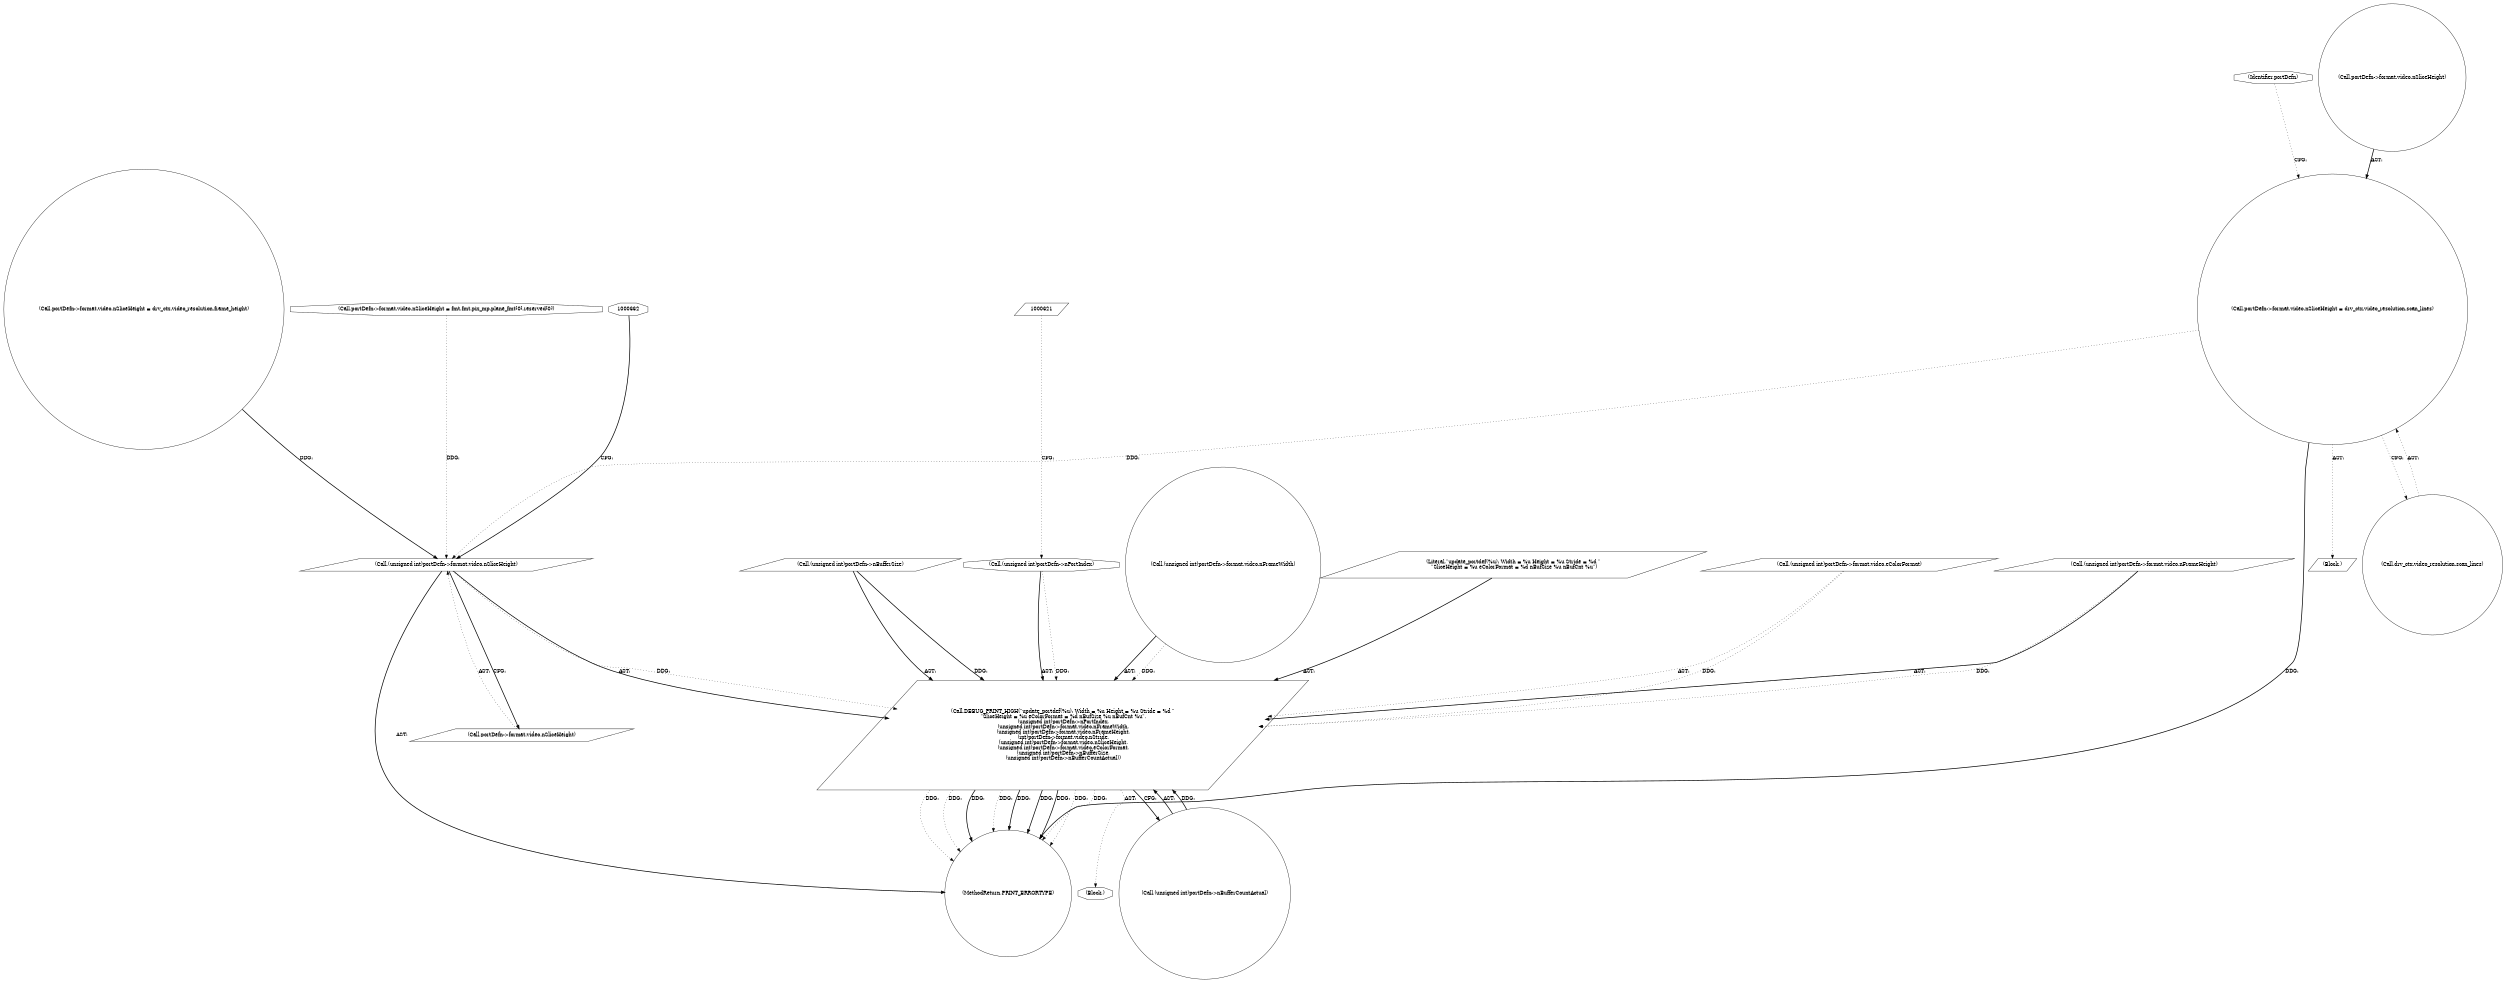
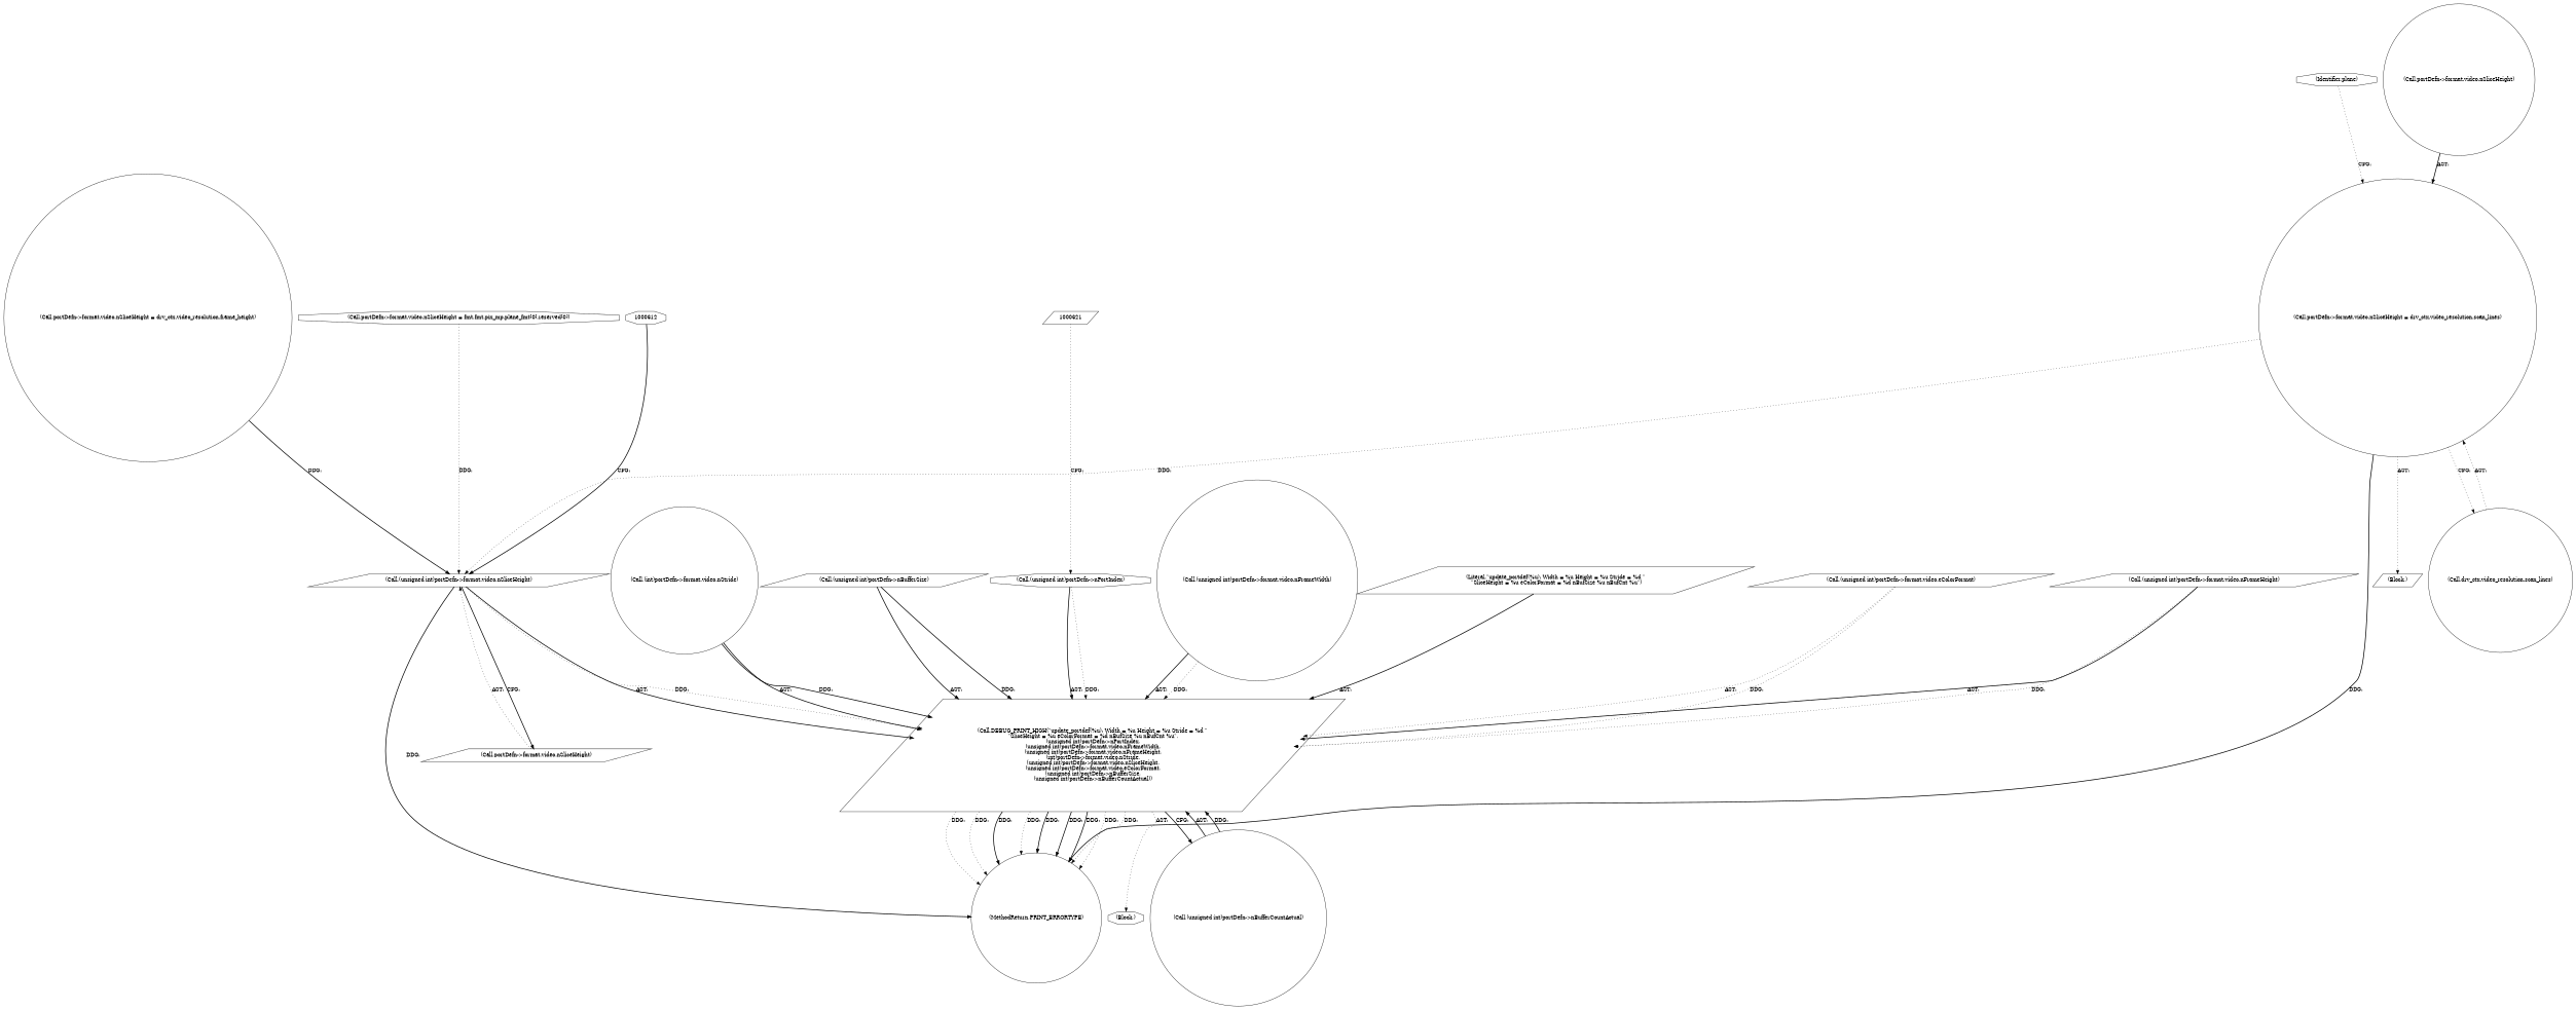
  digraph {
    node [shape=parallelogram]
    edge [style=bold]
    n1 [label="(Call,portDefn->format.video.nSliceHeight = drv_ctx.video_resolution.scan_lines)" shape=circle]
    n2 [label="(Call,(unsigned int)portDefn->format.video.nSliceHeight)"]
    n3 [label="(Call,drv_ctx.video_resolution.scan_lines)" shape=circle]
    n4 [label="(MethodReturn,PRINT_ERRORTYPE)" shape=circle]
    n5 [label="(Block,)"]
    n6 [label="(Call,DEBUG_PRINT_HIGH(\"update_portdef(%u): Width = %u Height = %u Stride = %d \"\n \"SliceHeight = %u eColorFormat = %d nBufSize %u nBufCnt %u\",\n (unsigned int)portDefn->nPortIndex,\n (unsigned int)portDefn->format.video.nFrameWidth,\n (unsigned int)portDefn->format.video.nFrameHeight,\n (int)portDefn->format.video.nStride,\n (unsigned int)portDefn->format.video.nSliceHeight,\n (unsigned int)portDefn->format.video.eColorFormat,\n (unsigned int)portDefn->nBufferSize,\n (unsigned int)portDefn->nBufferCountActual))"]
    n7 [label="(Call,portDefn->format.video.nSliceHeight)"]
    n8 [label="(Block,)" shape=octagon]
    n9 [label="(Call,(unsigned int)portDefn->nBufferCountActual)" shape=circle]
-   n10 [label="(Identifier,portDefn)" shape=octagon]
+   n10 [label="(Identifier,plane)" shape=octagon]
    n11 [label="(Call,portDefn->format.video.nSliceHeight = drv_ctx.video_resolution.frame_height)" shape=circle]
    n12 [label="(Call,(unsigned int)portDefn->format.video.eColorFormat)"]
    n13 [label="(Call,(unsigned int)portDefn->format.video.nFrameHeight)"]
+   n14 [label="(Call,(int)portDefn->format.video.nStride)" shape=circle]
    n15 [label="(Call,portDefn->format.video.nSliceHeight)" shape=circle]
    n16 [label="(Call,(unsigned int)portDefn->nPortIndex)" shape=octagon]
    n17 [label="(Call,(unsigned int)portDefn->nBufferSize)"]
    n18 [label="(Call,portDefn->format.video.nSliceHeight = fmt.fmt.pix_mp.plane_fmt[0].reserved[0])" shape=octagon]
    n19 [label="(Call,(unsigned int)portDefn->format.video.nFrameWidth)" shape=circle]
    n20 [label="(Literal,\"update_portdef(%u): Width = %u Height = %u Stride = %d \"\n \"SliceHeight = %u eColorFormat = %d nBufSize %u nBufCnt %u\")"]
-   1000612 [shape=octagon label=1000662]
+   1000612 [shape=octagon]
    1000621
    n1 -> n2 [label="DDG: " style=dotted]
    n1 -> n3 [label="CFG: " style=dotted]
    n1 -> n4 [label="DDG: "]
    n1 -> n5 [label="AST: " style=dotted]
-   n2 -> n4 [label="AST: "]
+   n2 -> n4 [label="DDG: "]
    n2 -> n6 [label="AST: "]
    n2 -> n6 [label="DDG: " style=dotted]
    n2 -> n7 [label="CFG: "]
    n3 -> n1 [label="AST: " style=dotted]
    n6 -> n4 [label="DDG: "]
    n6 -> n4 [label="DDG: "]
    n6 -> n4 [label="DDG: "]
    n6 -> n4 [label="DDG: " style=dotted]
    n6 -> n4 [label="DDG: " style=dotted]
    n6 -> n4 [label="DDG: " style=dotted]
    n6 -> n4 [label="DDG: " style=dotted]
    n6 -> n4 [label="DDG: "]
    n6 -> n4 [label="DDG: " style=dotted]
    n6 -> n8 [label="AST: " style=dotted]
    n6 -> n9 [label="CFG: "]
    n7 -> n2 [label="AST: " style=dotted]
    n9 -> n6 [label="AST: "]
    n9 -> n6 [label="DDG: "]
    n10 -> n1 [label="CFG: " style=dotted]
    n11 -> n2 [label="DDG: "]
    n12 -> n6 [label="AST: " style=dotted]
    n12 -> n6 [label="DDG: " style=dotted]
    n13 -> n6 [label="AST: "]
    n13 -> n6 [label="DDG: " style=dotted]
+   n14 -> n6 [label="AST: "]
+   n14 -> n6 [label="DDG: "]
    n15 -> n1 [label="AST: "]
    n16 -> n6 [label="AST: "]
    n16 -> n6 [label="DDG: " style=dotted]
    n17 -> n6 [label="AST: "]
    n17 -> n6 [label="DDG: "]
    n18 -> n2 [label="DDG: " style=dotted]
    n19 -> n6 [label="AST: "]
    n19 -> n6 [label="DDG: " style=dotted]
    n20 -> n6 [label="AST: "]
    1000612 -> n2 [label="CFG: "]
    1000621 -> n16 [label="CFG: " style=dotted]
  }
